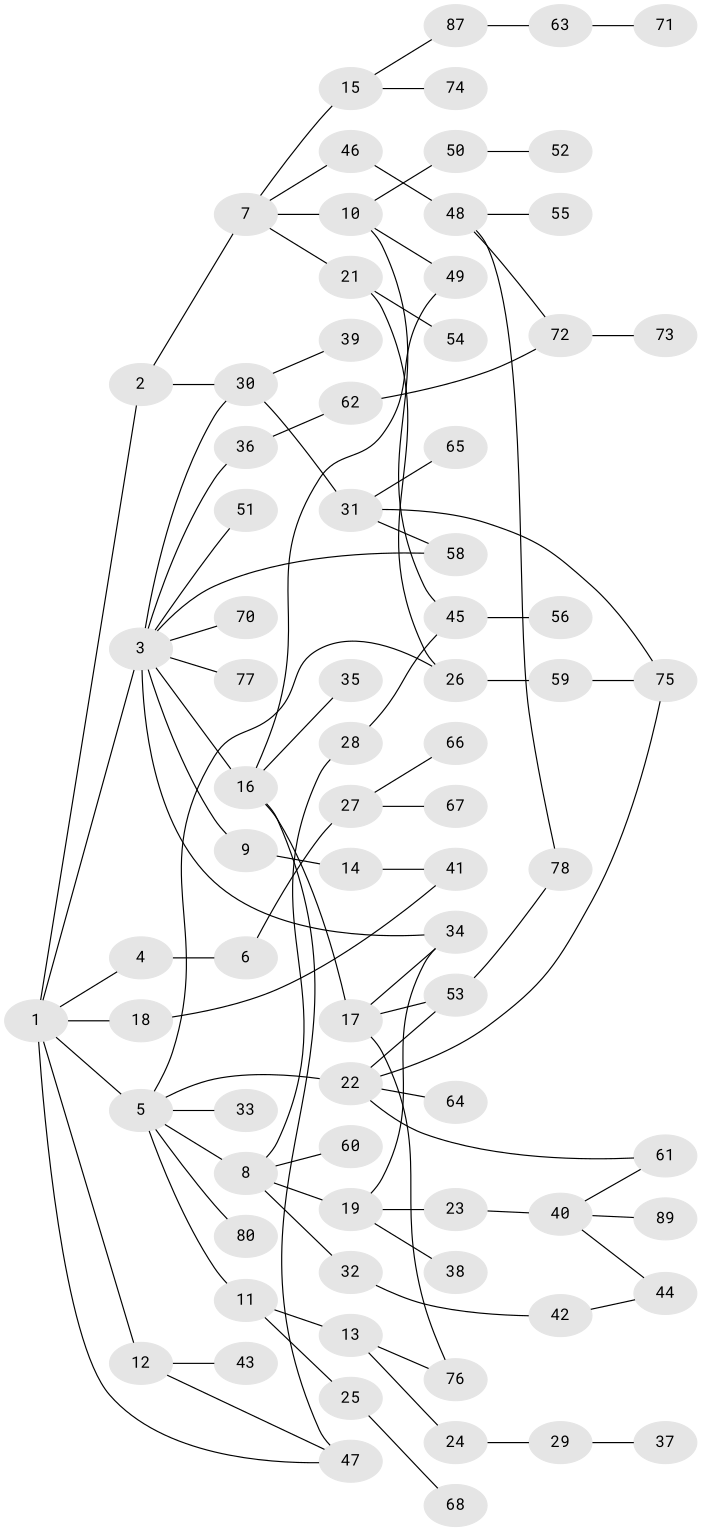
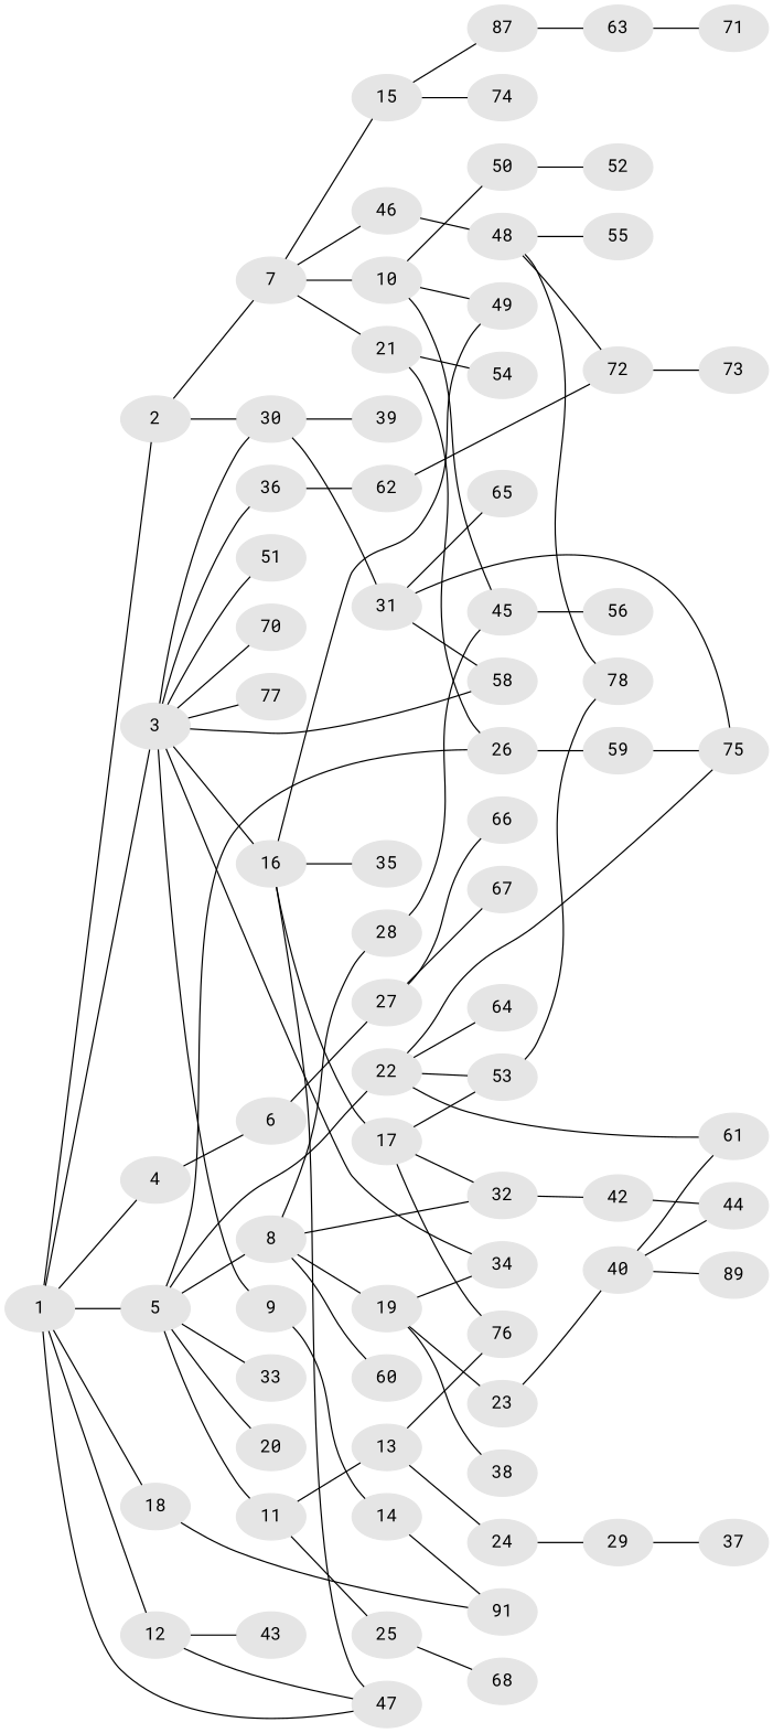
  graph {
    fontname="Roboto Mono"
    rankdir=LR
    node [color=gray90 fontname="Roboto Mono" style=filled]
    edge [fontname="Roboto Mono"]
    1
    2
    3
    4
    5
    12
    18
    47
    7
    30
    9
    16
    34
    36
    51
    58
    70
    77
    6
    8
    11
-   20 [label=80]
+   20
    22
    26
    33
    43
-   41
+   41 [label=91]
    10
    15
    21
    46
    31
    39
    14
    49
    17
    35
    62
    27
    19
    28
    32
    60
    13
    25
    53
    61
    64
    75
    59
    66
    67
    45
    50
    n55 [label=87]
    74
    54
    48
    23
    38
    42
    56
    52
    24
    76
    68
    29
    63
    78
    40
    44
    n72 [label=89]
    37
    65
    72
    55
    73
    71
    1 -- 2
    1 -- 3
    1 -- 4
    1 -- 5
    1 -- 12
    1 -- 18
    1 -- 47
    2 -- 7
    2 -- 30
    3 -- 30
    3 -- 9
    3 -- 16
    3 -- 34
    3 -- 36
    3 -- 51
    3 -- 58
    3 -- 70
    3 -- 77
    4 -- 6
    5 -- 8
    5 -- 11
    5 -- 20
    5 -- 22
    5 -- 26
    5 -- 33
    12 -- 47
    12 -- 43
    18 -- 41
    7 -- 10
    7 -- 15
    7 -- 21
    7 -- 46
    30 -- 31
    30 -- 39
    9 -- 14
    16 -- 47
    16 -- 49
    16 -- 17
    16 -- 35
    36 -- 62
    6 -- 27
    8 -- 19
    8 -- 28
    8 -- 32
    8 -- 60
    11 -- 13
    11 -- 25
    22 -- 53
    22 -- 61
    22 -- 64
    22 -- 75
    26 -- 59
    10 -- 49
    10 -- 45
    10 -- 50
    15 -- n55
    15 -- 74
    21 -- 26
    21 -- 54
    46 -- 48
    31 -- 58
    31 -- 75
    31 -- 65
    14 -- 41
-   17 -- 34
+   17 -- 32
    17 -- 53
    17 -- 76
    62 -- 72
    27 -- 66
    27 -- 67
    19 -- 34
    19 -- 23
    19 -- 38
    28 -- 45
    32 -- 42
    13 -- 24
    13 -- 76
    25 -- 68
    53 -- 78
    59 -- 75
    45 -- 56
    50 -- 52
    n55 -- 63
    48 -- 78
    48 -- 72
    48 -- 55
    23 -- 40
    42 -- 44
    24 -- 29
    29 -- 37
    63 -- 71
    40 -- 61
    40 -- 44
    40 -- n72
    72 -- 73
  }
